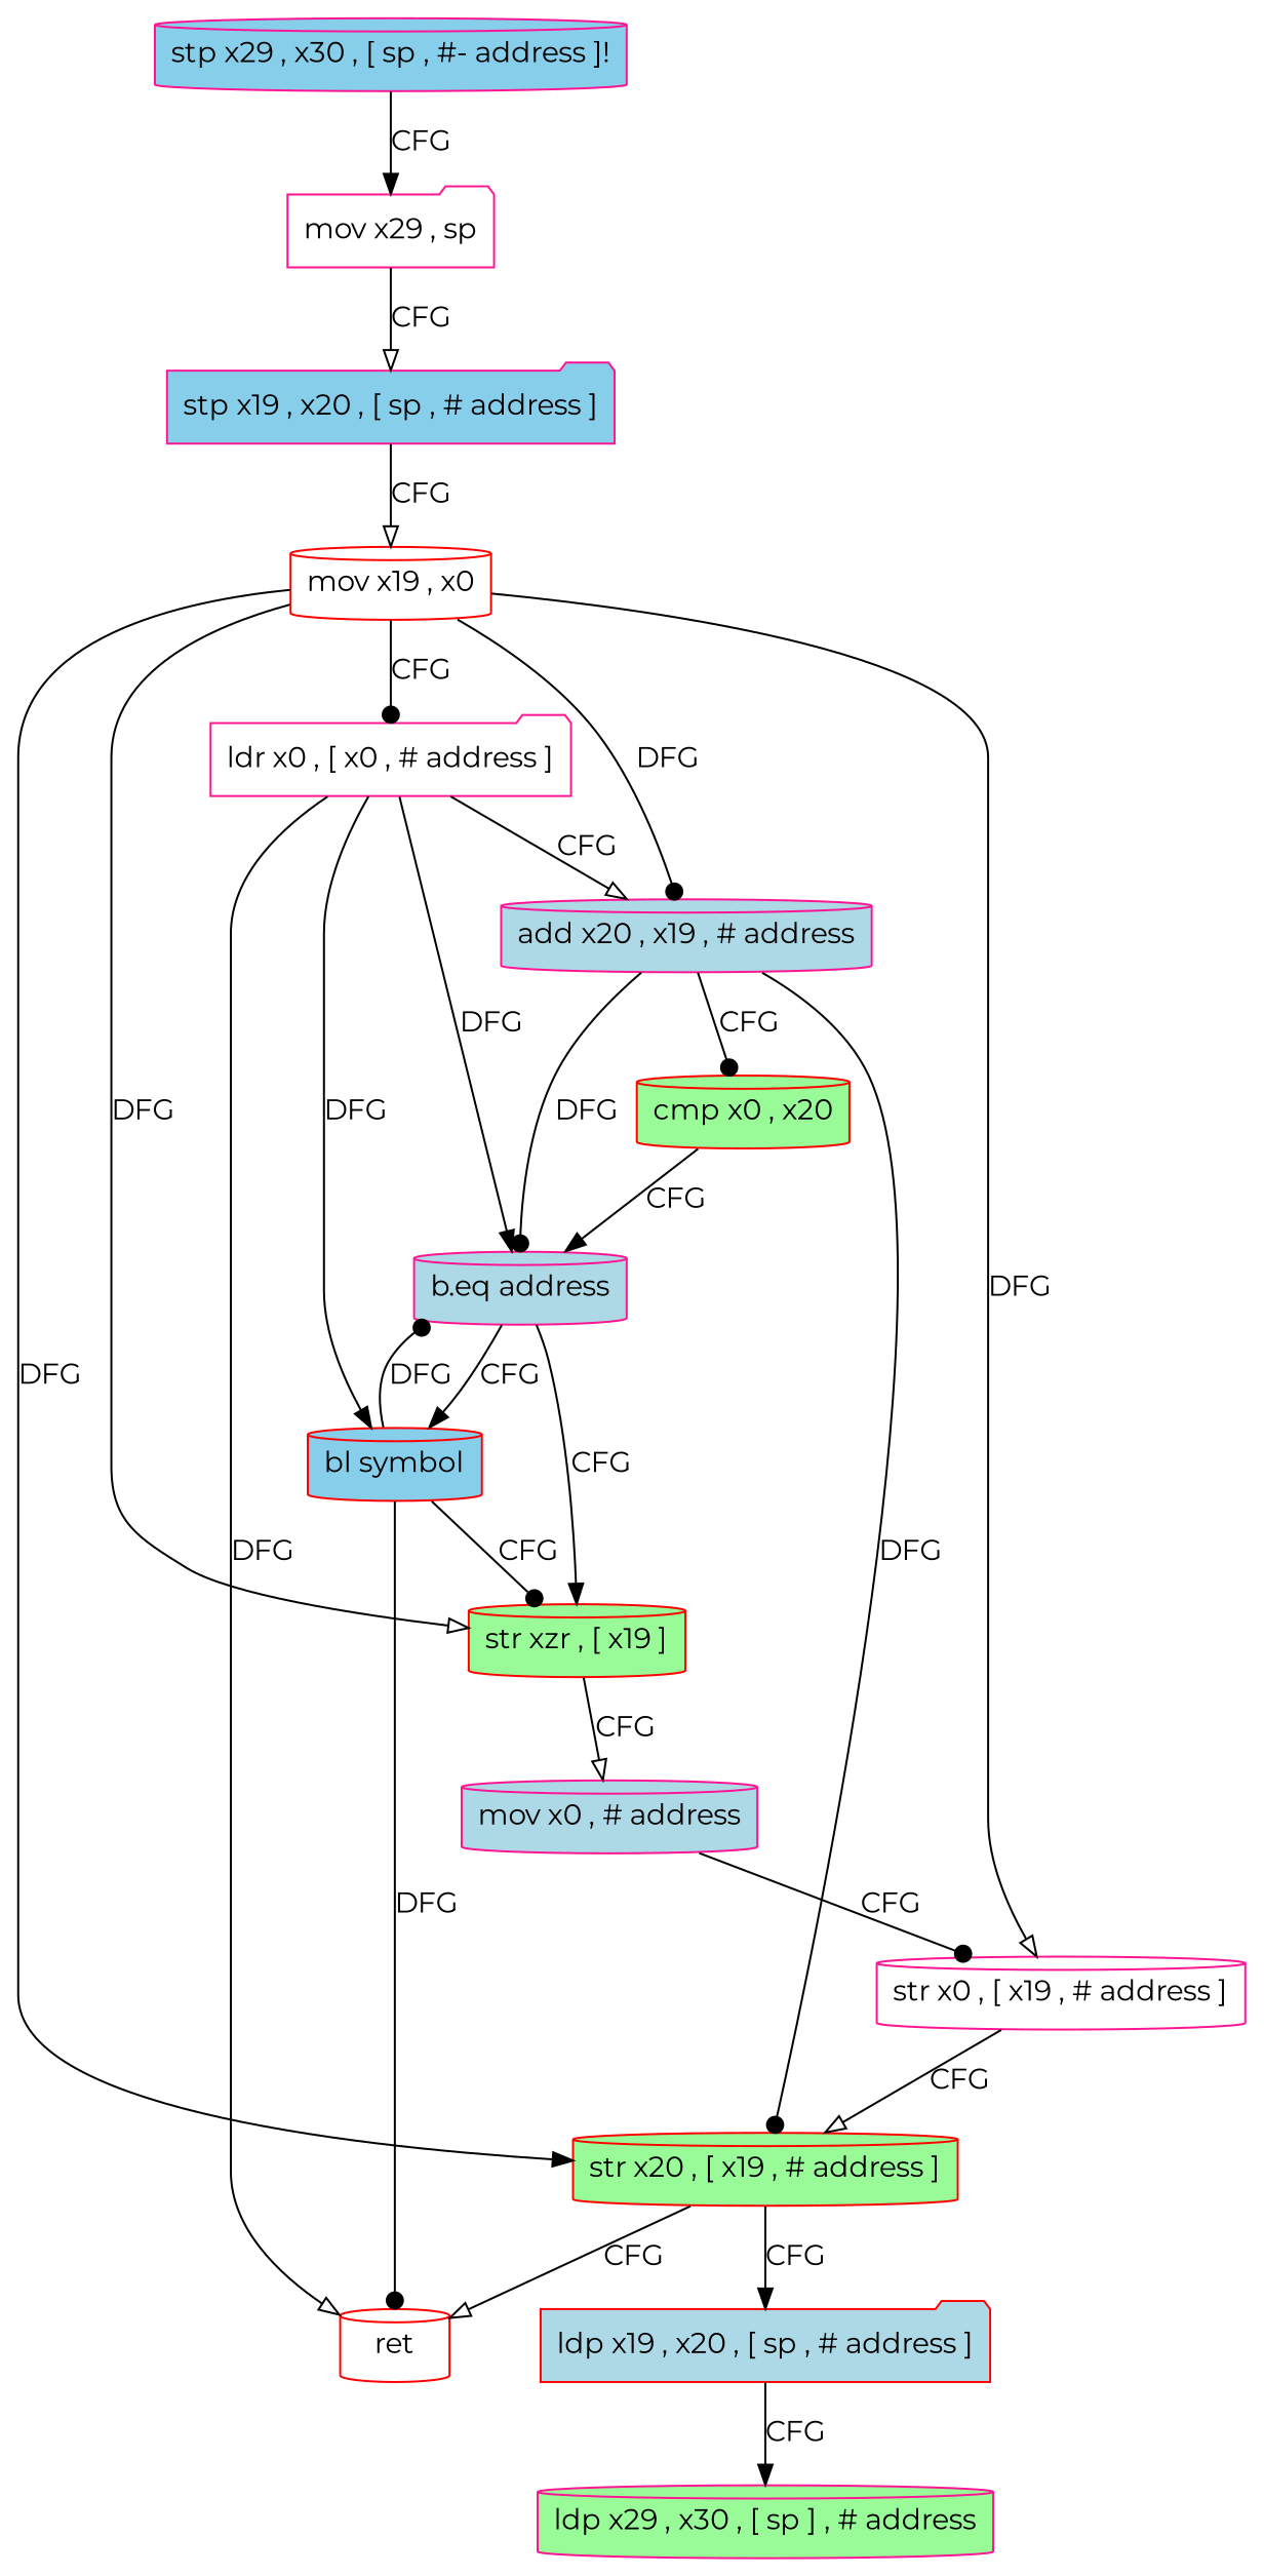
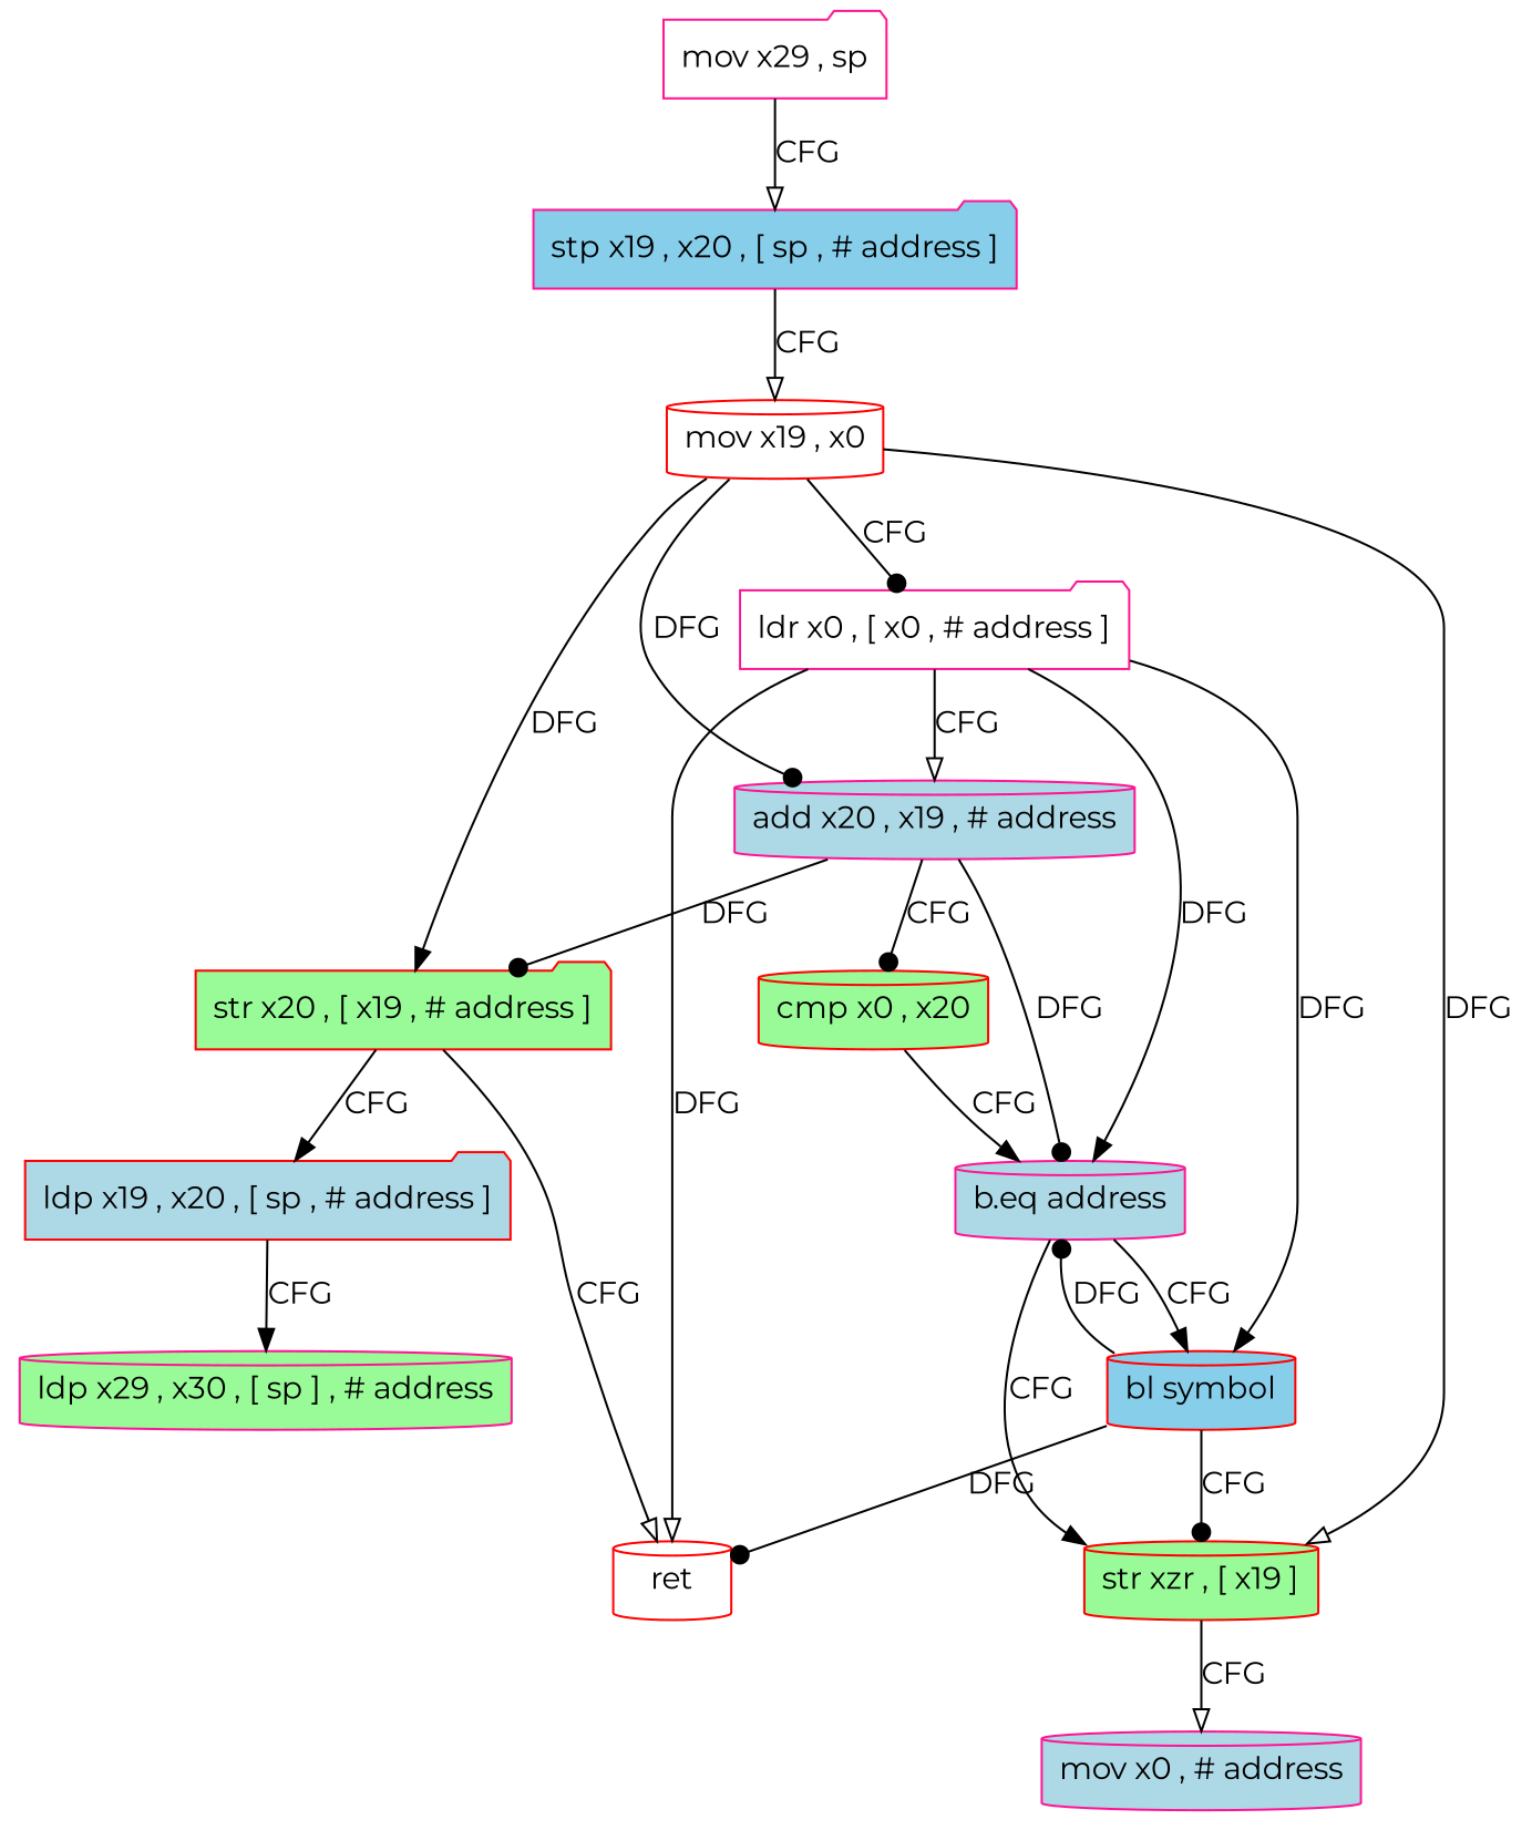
  digraph {
    fontname=Montserrat
    node [color=deeppink fillcolor=white fontname=Montserrat shape=cylinder style=filled]
    edge [arrowhead=normal fontname=Montserrat]
-   n1 [fillcolor=skyblue label="stp x29 , x30 , [ sp , #- address ]!"]
    n2 [label="mov x29 , sp" shape=folder]
    n3 [fillcolor=skyblue label="stp x19 , x20 , [ sp , # address ]" shape=folder]
    n4 [color=red label="mov x19 , x0"]
    n5 [label="ldr x0 , [ x0 , # address ]" shape=folder]
    n6 [fillcolor=lightblue label="add x20 , x19 , # address"]
    n7 [color=red fillcolor=palegreen label="str xzr , [ x19 ]"]
-   n8 [label="str x0 , [ x19 , # address ]"]
-   n9 [color=red fillcolor=palegreen label="str x20 , [ x19 , # address ]"]
+   n9 [color=red fillcolor=palegreen label="str x20 , [ x19 , # address ]" shape=folder]
    n10 [fillcolor=lightblue label="b.eq address"]
    n11 [color=red fillcolor=skyblue label="bl symbol"]
    n12 [color=red label=ret]
    n13 [color=red fillcolor=palegreen label="cmp x0 , x20"]
    n14 [fillcolor=lightblue label="mov x0 , # address"]
    n15 [color=red fillcolor=lightblue label="ldp x19 , x20 , [ sp , # address ]" shape=folder]
    n16 [fillcolor=palegreen label="ldp x29 , x30 , [ sp ] , # address"]
-   n1 -> n2 [label=CFG]
    n2 -> n3 [arrowhead=onormal label=CFG]
    n3 -> n4 [arrowhead=onormal label=CFG]
    n4 -> n5 [arrowhead=dot label=CFG]
    n4 -> n6 [arrowhead=dot label=DFG]
    n4 -> n7 [arrowhead=onormal label=DFG]
-   n4 -> n8 [arrowhead=onormal label=DFG]
    n4 -> n9 [label=DFG]
    n5 -> n6 [arrowhead=onormal label=CFG]
    n5 -> n10 [label=DFG]
    n5 -> n11 [label=DFG]
    n5 -> n12 [arrowhead=onormal label=DFG]
    n6 -> n9 [arrowhead=dot label=DFG]
    n6 -> n10 [arrowhead=dot label=DFG]
    n6 -> n13 [arrowhead=dot label=CFG]
    n7 -> n14 [arrowhead=onormal label=CFG]
-   n8 -> n9 [arrowhead=onormal label=CFG]
    n9 -> n12 [arrowhead=onormal label=CFG]
    n9 -> n15 [label=CFG]
    n10 -> n7 [label=CFG]
    n10 -> n11 [label=CFG]
    n11 -> n7 [arrowhead=dot label=CFG]
    n11 -> n10 [arrowhead=dot label=DFG]
    n11 -> n12 [arrowhead=dot label=DFG]
    n13 -> n10 [label=CFG]
-   n14 -> n8 [arrowhead=dot label=CFG]
    n15 -> n16 [label=CFG]
  }
